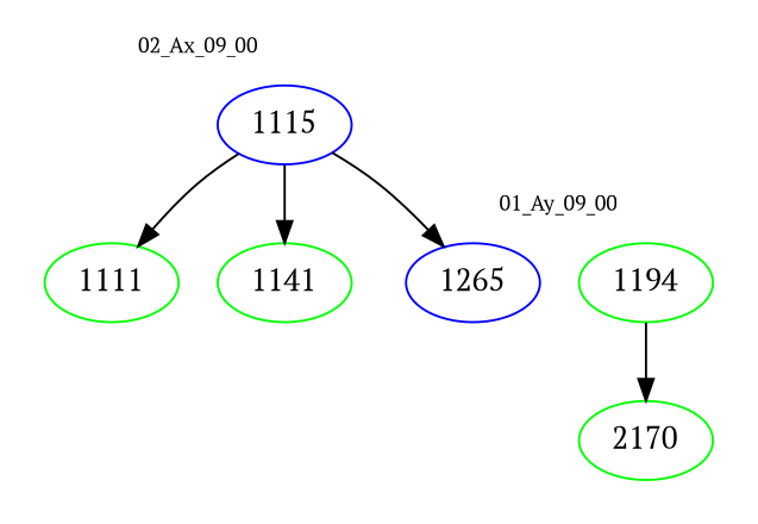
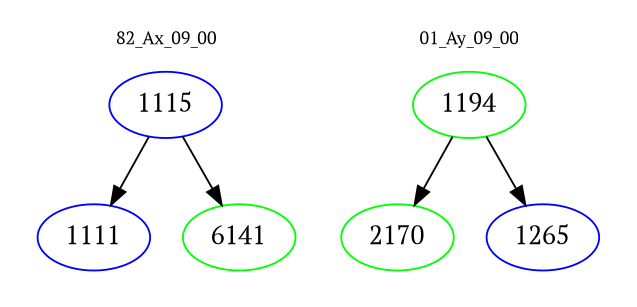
  digraph {
    fontname="PT Serif"
    node [color=blue fontname="PT Serif"]
    edge [color=black fontname="PT Serif"]
    n1 [label=1115]
-   n2 [color=green label=1111]
-   n3 [color=green label=1141]
+   n2 [label=1111]
+   n3 [color=green label=6141]
    n4 [color=green label=1194]
    n5 [color=green label=2170]
    n6 [label=1265]
    subgraph cluster_1 {
      color=white
      fontsize=10
-     label="02_Ax_09_00"
+     label="82_Ax_09_00"
      n1
      n2
      n3
    }
    subgraph cluster_2 {
      color=white
      fontsize=10
      label="01_Ay_09_00"
      n4
      n5
      n6
    }
    n1 -> n2
    n1 -> n3
    n4 -> n5
-   n1 -> n6
+   n4 -> n6
  }
